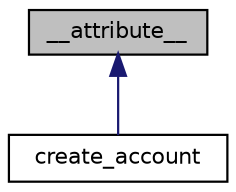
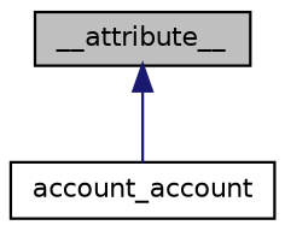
  digraph {
    rankdir=TB
    node [color=black fontname=Helvetica fontsize=10 shape=record style=filled]
    n1 [fillcolor=grey75 fontcolor=black height=0.2 label=__attribute__ width=0.4]
-   n2 [fillcolor=white height=0.2 label=create_account width=0.4]
+   n2 [fillcolor=white height=0.2 label=account_account width=0.4]
    n1 -> n2 [color=midnightblue dir=back fontname=Helvetica fontsize=10 labelfontname=Helvetica labelfontsize=10 style=solid]
  }
